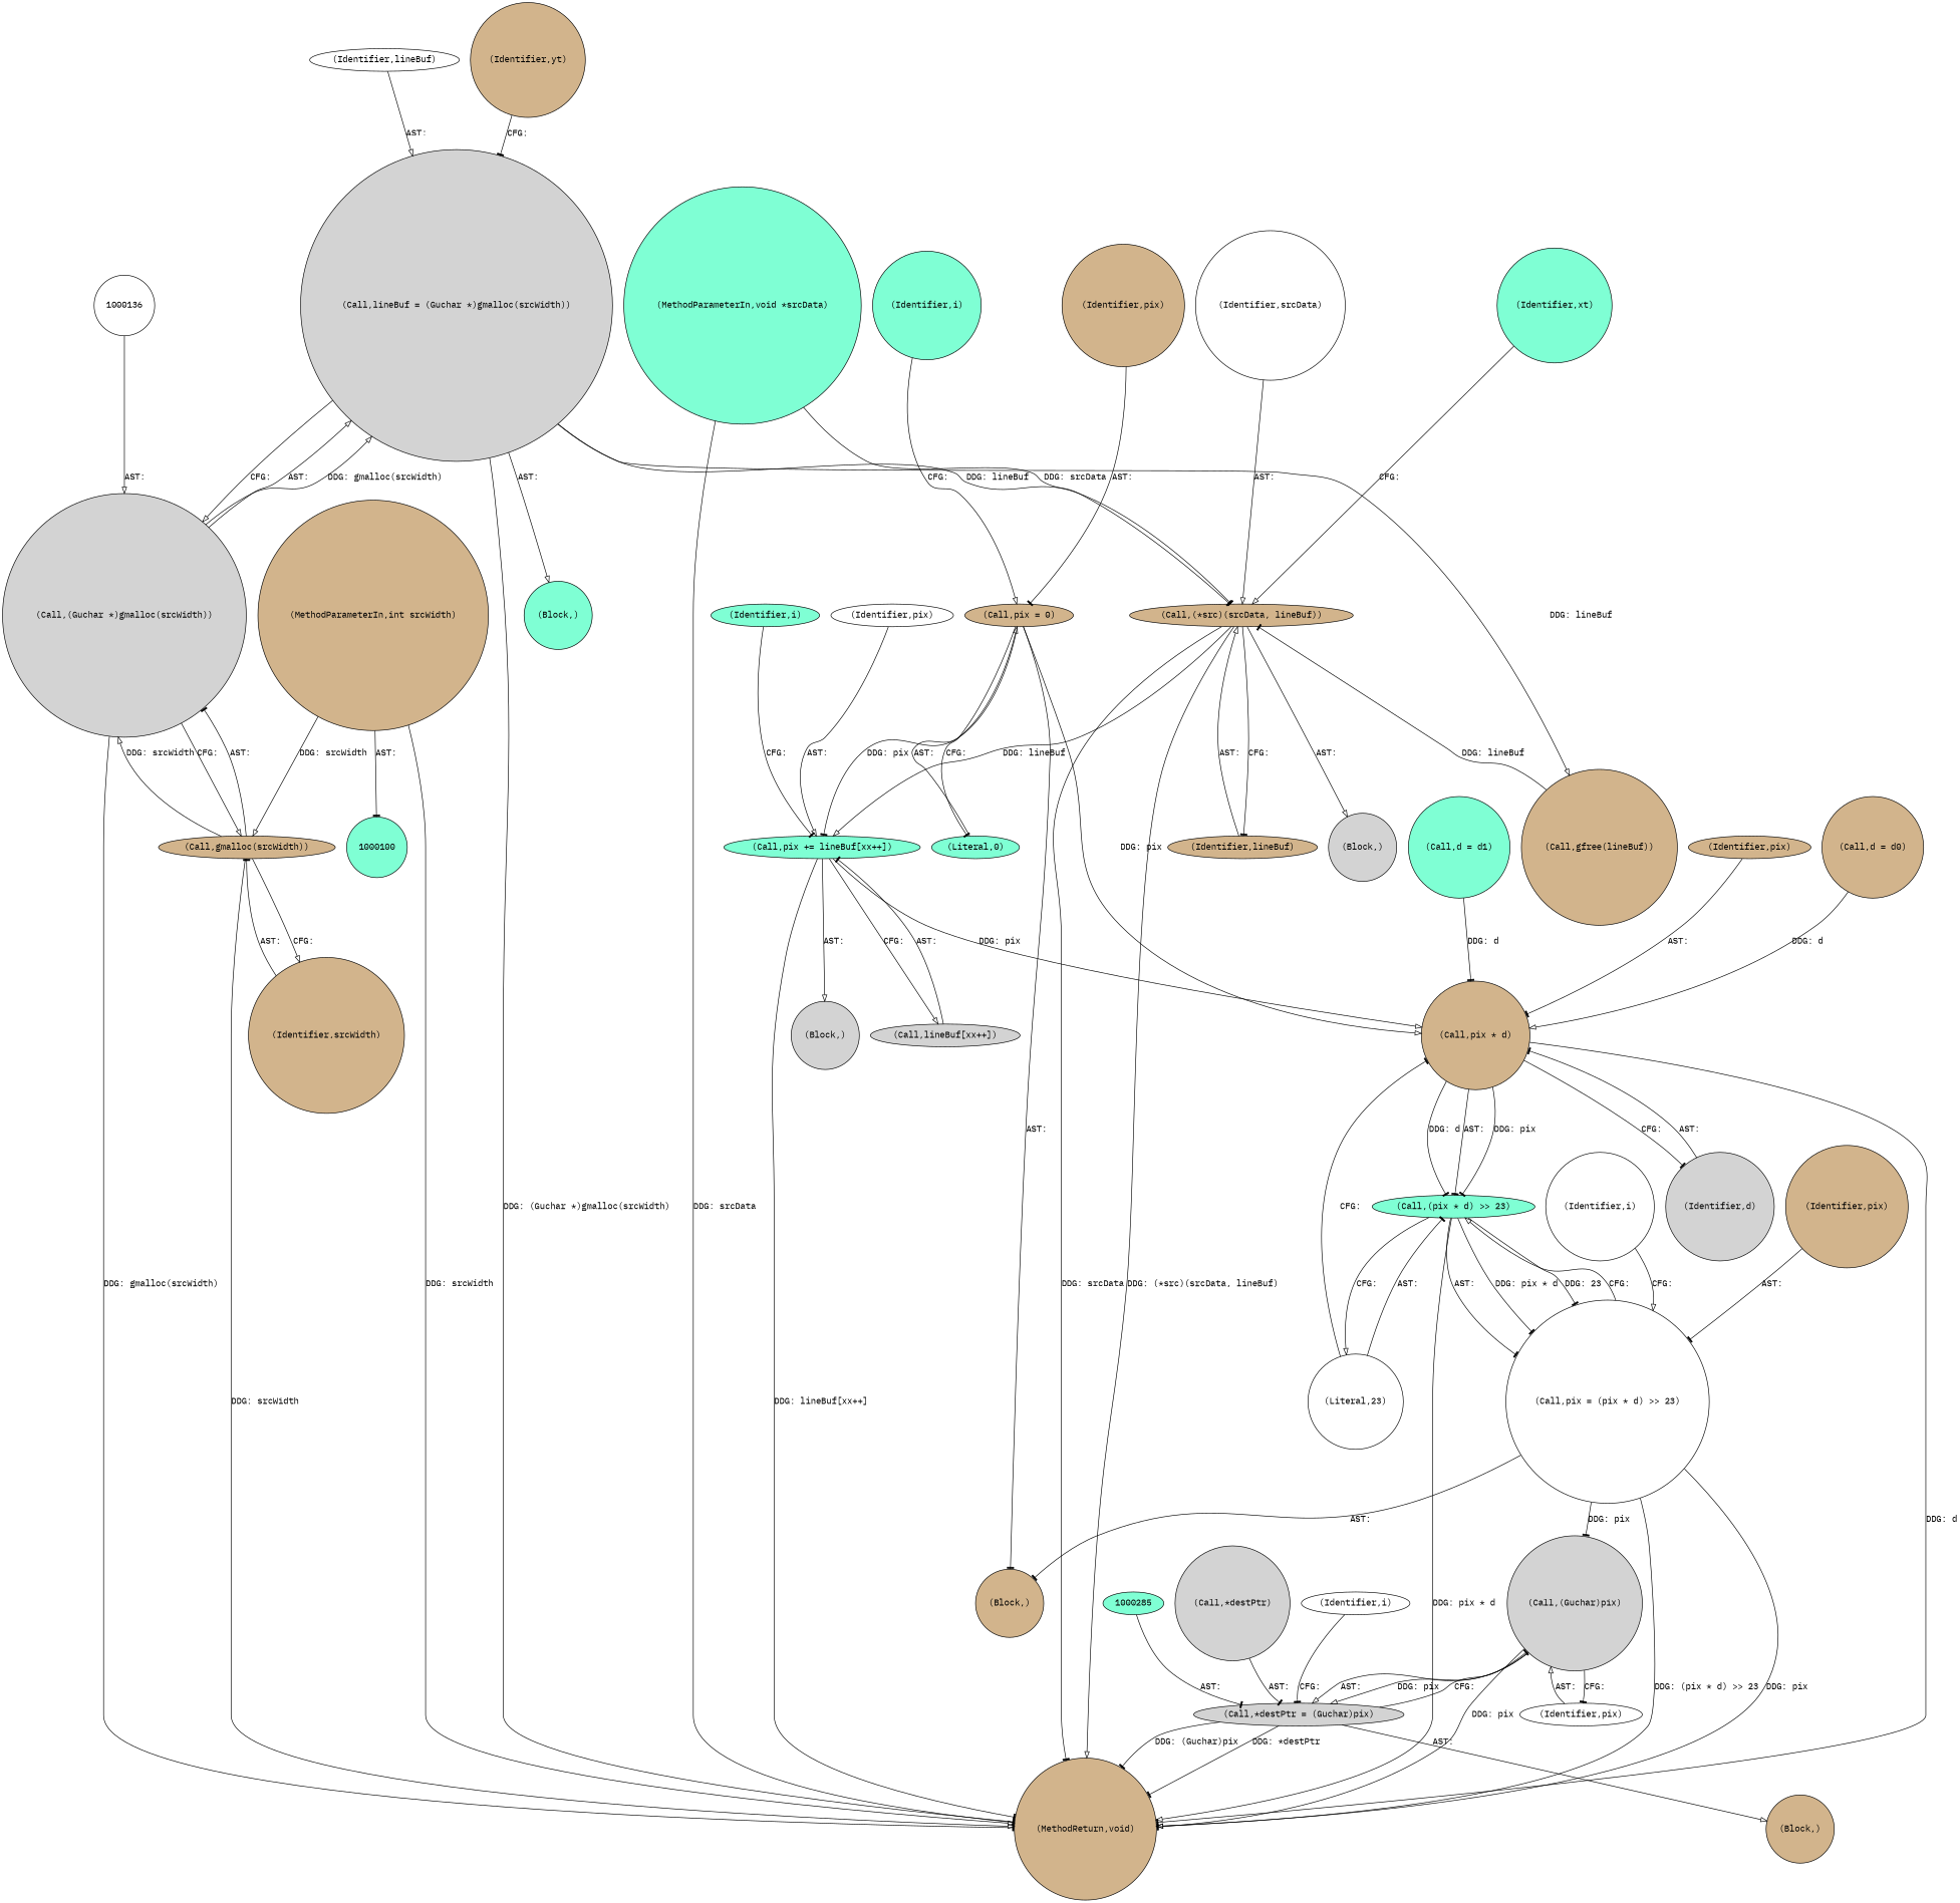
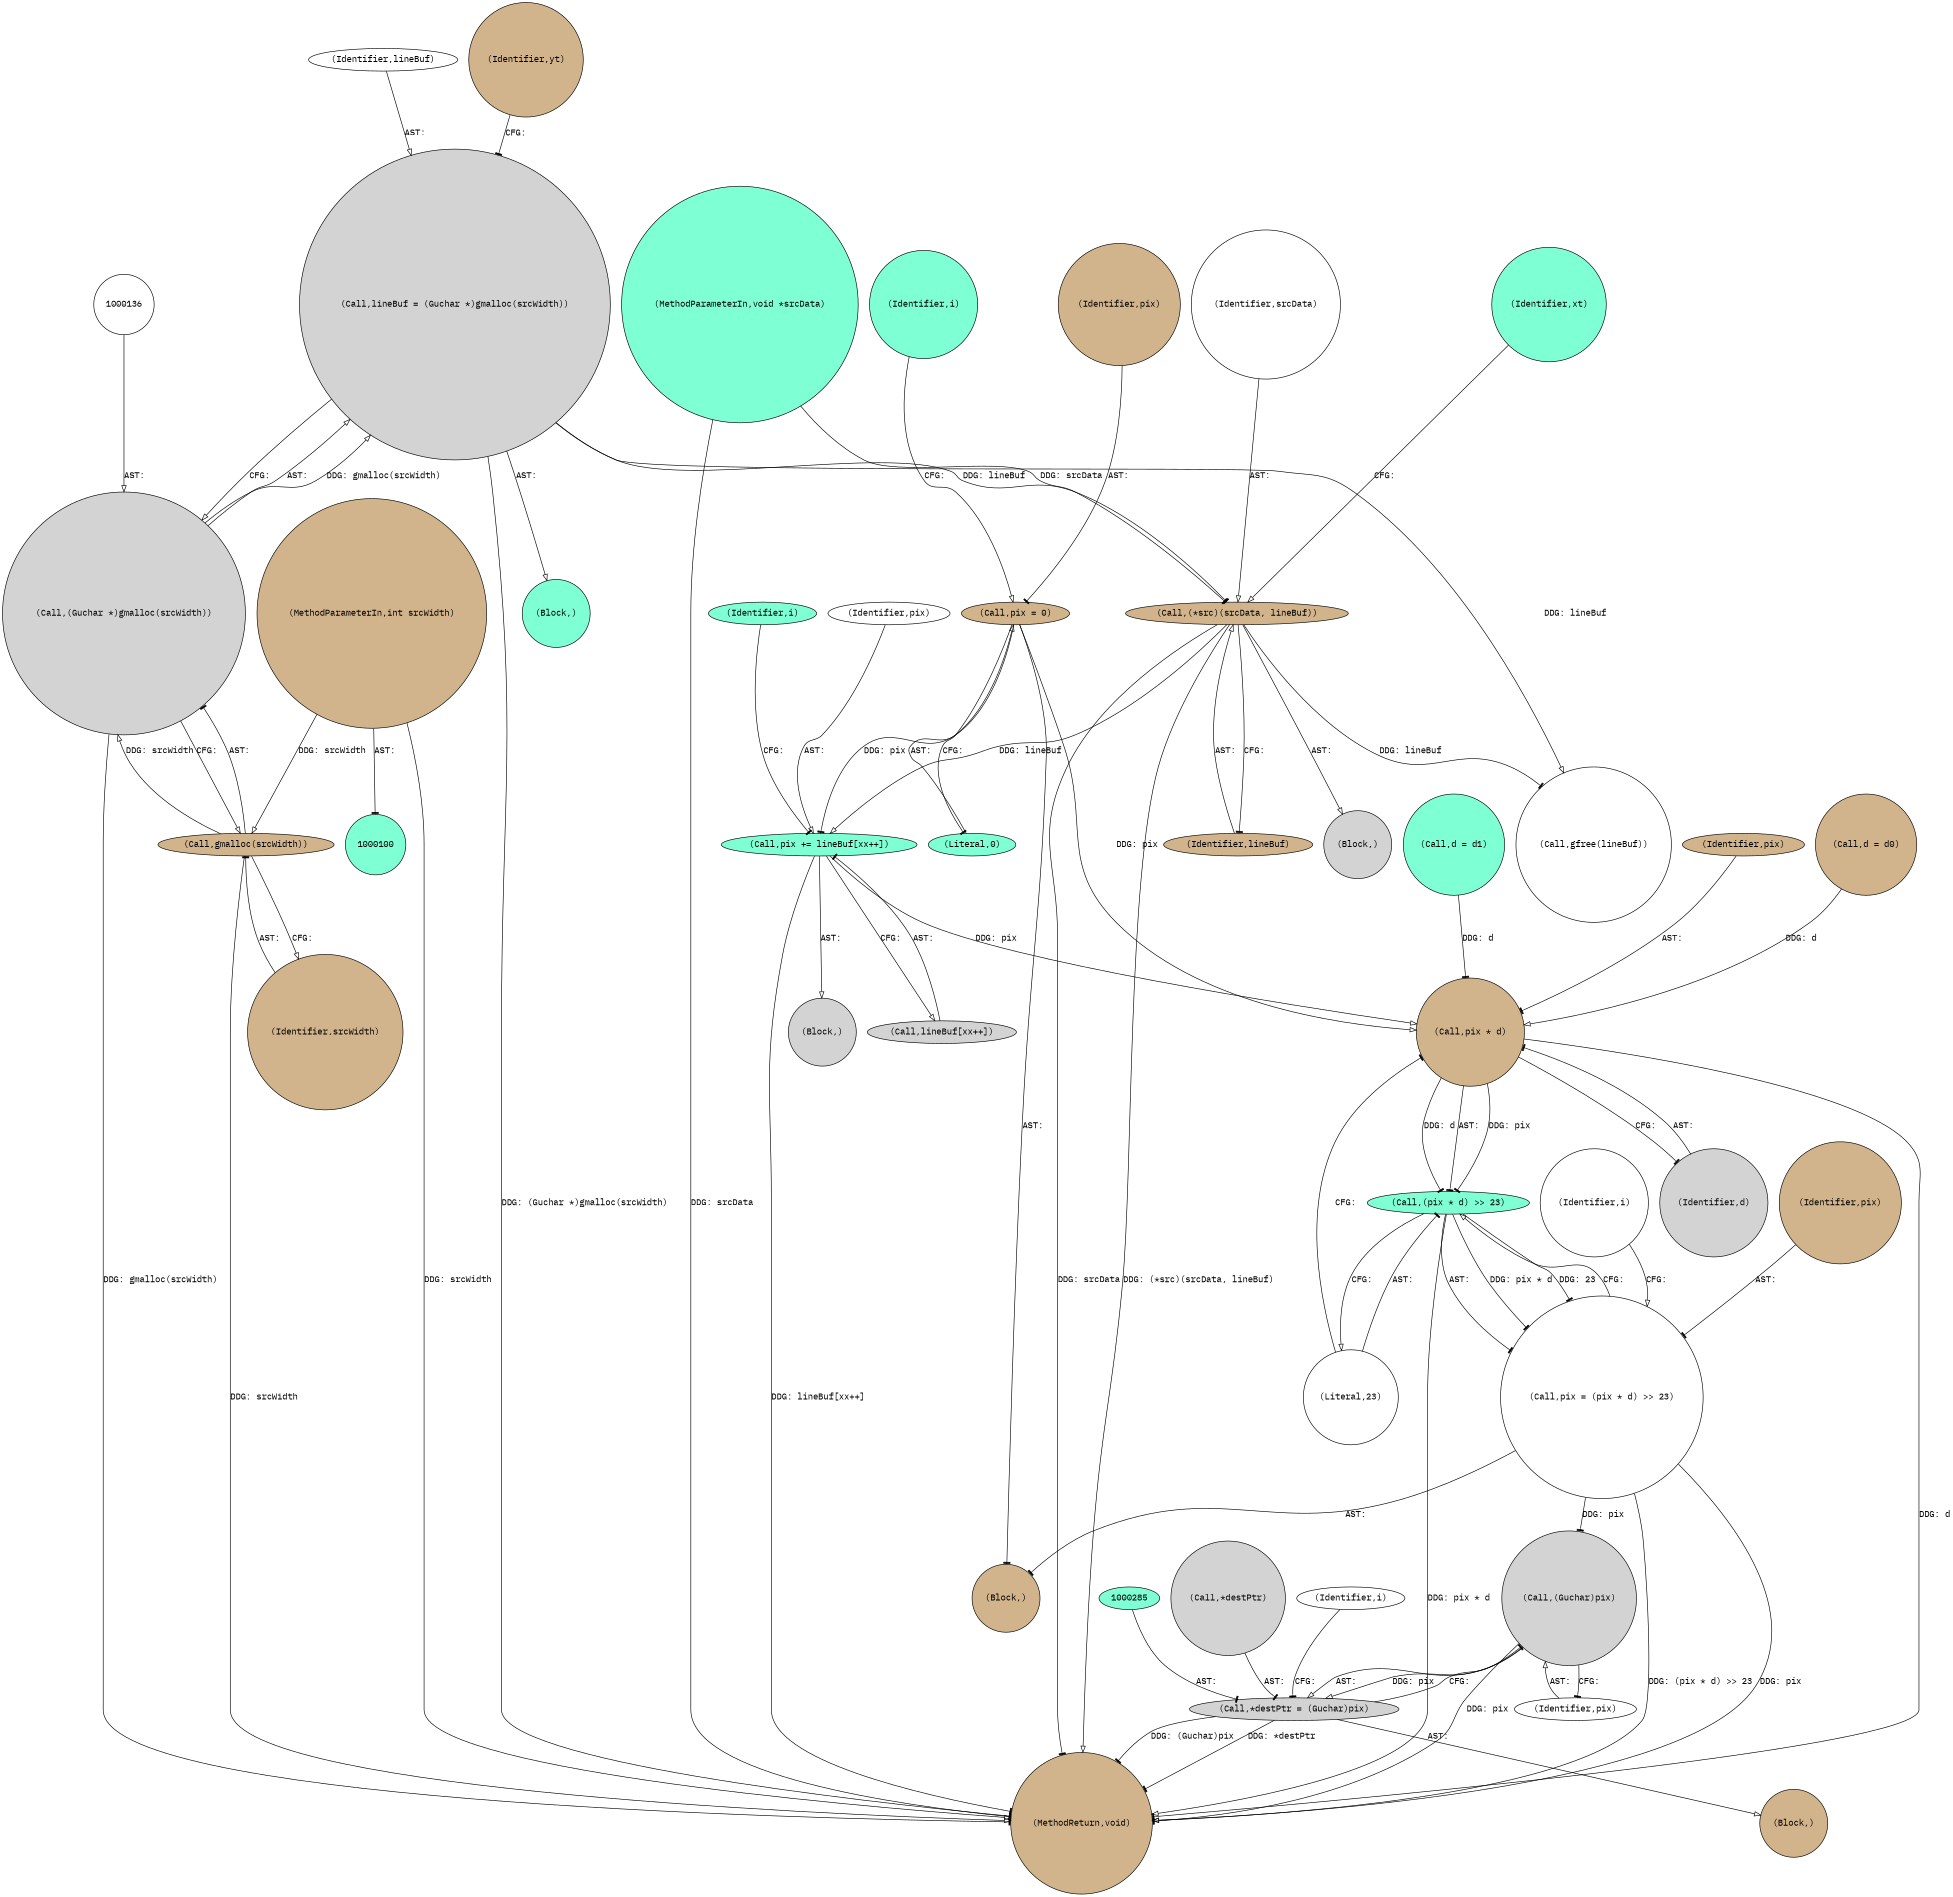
  digraph {
    fontname="IBM Plex Mono"
    node [fillcolor=tan fontname="IBM Plex Mono" shape=circle style=filled]
    edge [arrowhead=tee fontname="IBM Plex Mono"]
    n1 [fillcolor=aquamarine label="(Call,pix += lineBuf[xx++])" shape=ellipse]
    n2 [label="(Call,pix * d)"]
    n3 [label="(MethodReturn,void)"]
    n4 [fillcolor=lightgrey label="(Call,lineBuf[xx++])" shape=ellipse]
    n5 [fillcolor=lightgrey label="(Block,)"]
    n6 [fillcolor=aquamarine label="(Call,(pix * d) >> 23)" shape=ellipse]
    n7 [fillcolor=lightgrey label="(Identifier,d)"]
    n8 [label="(Call,(*src)(srcData, lineBuf))" shape=ellipse]
    n9 [label="(Identifier,lineBuf)" shape=ellipse]
    n10 [fillcolor=lightgrey label="(Block,)"]
-   n11 [label="(Call,gfree(lineBuf))"]
+   n11 [fillcolor=white label="(Call,gfree(lineBuf))"]
    n12 [fillcolor=aquamarine label="(MethodParameterIn,void *srcData)"]
    1000100 [fillcolor=aquamarine]
    n14 [fillcolor=lightgrey label="(Call,lineBuf = (Guchar *)gmalloc(srcWidth))"]
    n15 [fillcolor=lightgrey label="(Call,(Guchar *)gmalloc(srcWidth))"]
    n16 [fillcolor=aquamarine label="(Block,)"]
    n17 [label="(Call,gmalloc(srcWidth))" shape=ellipse]
    n18 [label="(Identifier,srcWidth)"]
    n19 [label="(MethodParameterIn,int srcWidth)"]
    n20 [label="(Call,pix = 0)" shape=ellipse]
    n21 [label="(Block,)"]
    n22 [fillcolor=aquamarine label="(Literal,0)" shape=ellipse]
    n23 [fillcolor=white label="(Call,pix = (pix * d) >> 23)"]
    n24 [fillcolor=white label="(Literal,23)"]
    n25 [fillcolor=lightgrey label="(Call,(Guchar)pix)"]
    n26 [fillcolor=lightgrey label="(Call,*destPtr = (Guchar)pix)" shape=ellipse]
    n27 [fillcolor=white label="(Identifier,pix)" shape=ellipse]
    n28 [label="(Block,)"]
    n29 [fillcolor=aquamarine label="(Identifier,i)"]
    n30 [fillcolor=white label="(Identifier,lineBuf)" shape=ellipse]
    n31 [fillcolor=white label="(Identifier,i)"]
    n32 [fillcolor=aquamarine label="(Identifier,i)" shape=ellipse]
    n33 [label="(Identifier,yt)"]
    n34 [label="(Identifier,pix)"]
    n35 [fillcolor=white label="(Identifier,pix)" shape=ellipse]
    n36 [label="(Identifier,pix)" shape=ellipse]
    n37 [fillcolor=white label="(Identifier,srcData)"]
    n38 [label="(Call,d = d0)"]
    n39 [label="(Identifier,pix)"]
    n40 [fillcolor=lightgrey label="(Call,*destPtr)"]
    n41 [fillcolor=aquamarine label="(Call,d = d1)"]
    n42 [fillcolor=aquamarine label="(Identifier,xt)"]
    n43 [fillcolor=white label="(Identifier,i)" shape=ellipse]
    1000136 [fillcolor=white]
    1000285 [fillcolor=aquamarine shape=ellipse]
    n1 -> n2 [arrowhead=onormal label="DDG: pix"]
    n1 -> n3 [label="DDG: lineBuf[xx++]"]
    n1 -> n4 [arrowhead=onormal label="CFG: "]
    n1 -> n5 [arrowhead=onormal label="AST: "]
    n2 -> n3 [label="DDG: d"]
    n2 -> n6 [label="AST: "]
    n2 -> n6 [label="DDG: pix"]
    n2 -> n6 [label="DDG: d"]
    n2 -> n7 [label="CFG: "]
    n4 -> n1 [label="AST: "]
    n6 -> n3 [arrowhead=onormal label="DDG: pix * d"]
    n6 -> n23 [label="AST: "]
    n6 -> n23 [label="DDG: pix * d"]
    n6 -> n23 [label="DDG: 23"]
    n6 -> n24 [arrowhead=onormal label="CFG: "]
    n7 -> n2 [label="AST: "]
    n8 -> n1 [arrowhead=onormal label="DDG: lineBuf"]
    n8 -> n3 [label="DDG: srcData"]
    n8 -> n3 [arrowhead=onormal label="DDG: (*src)(srcData, lineBuf)"]
    n8 -> n9 [label="CFG: "]
    n8 -> n10 [arrowhead=onormal label="AST: "]
-   n11 -> n8 [label="DDG: lineBuf"]
+   n8 -> n11 [label="DDG: lineBuf"]
    n9 -> n8 [arrowhead=onormal label="AST: "]
    n12 -> n3 [label="DDG: srcData"]
    n12 -> n8 [label="DDG: srcData"]
    n14 -> n3 [label="DDG: (Guchar *)gmalloc(srcWidth)"]
    n14 -> n8 [label="DDG: lineBuf"]
    n14 -> n11 [arrowhead=onormal label="DDG: lineBuf"]
    n14 -> n15 [arrowhead=onormal label="CFG: "]
    n14 -> n16 [arrowhead=onormal label="AST: "]
    n15 -> n3 [label="DDG: gmalloc(srcWidth)"]
    n15 -> n14 [arrowhead=onormal label="AST: "]
    n15 -> n14 [arrowhead=onormal label="DDG: gmalloc(srcWidth)"]
    n15 -> n17 [arrowhead=onormal label="CFG: "]
    n17 -> n3 [arrowhead=onormal label="DDG: srcWidth"]
    n17 -> n15 [label="AST: "]
    n17 -> n15 [arrowhead=onormal label="DDG: srcWidth"]
    n17 -> n18 [arrowhead=onormal label="CFG: "]
    n18 -> n17 [label="AST: "]
    n19 -> n3 [arrowhead=onormal label="DDG: srcWidth"]
    n19 -> 1000100 [label="AST: "]
    n19 -> n17 [arrowhead=onormal label="DDG: srcWidth"]
    n20 -> n1 [label="DDG: pix"]
    n20 -> n2 [arrowhead=onormal label="DDG: pix"]
    n20 -> n21 [label="AST: "]
    n20 -> n22 [label="CFG: "]
    n22 -> n20 [arrowhead=onormal label="AST: "]
    n23 -> n3 [arrowhead=onormal label="DDG: (pix * d) >> 23"]
    n23 -> n3 [arrowhead=onormal label="DDG: pix"]
    n23 -> n6 [arrowhead=onormal label="CFG: "]
    n23 -> n21 [label="AST: "]
    n23 -> n25 [label="DDG: pix"]
    n24 -> n2 [label="CFG: "]
    n24 -> n6 [label="AST: "]
    n25 -> n3 [label="DDG: pix"]
    n25 -> n26 [arrowhead=onormal label="AST: "]
    n25 -> n26 [arrowhead=onormal label="DDG: pix"]
    n25 -> n27 [label="CFG: "]
    n26 -> n3 [label="DDG: *destPtr"]
    n26 -> n3 [label="DDG: (Guchar)pix"]
    n26 -> n25 [label="CFG: "]
    n26 -> n28 [arrowhead=onormal label="AST: "]
    n27 -> n25 [arrowhead=onormal label="AST: "]
    n29 -> n20 [arrowhead=onormal label="CFG: "]
    n30 -> n14 [arrowhead=onormal label="AST: "]
    n31 -> n23 [arrowhead=onormal label="CFG: "]
    n32 -> n1 [label="CFG: "]
    n33 -> n14 [label="CFG: "]
    n34 -> n23 [label="AST: "]
    n35 -> n1 [arrowhead=onormal label="AST: "]
    n36 -> n2 [label="AST: "]
    n37 -> n8 [arrowhead=onormal label="AST: "]
    n38 -> n2 [arrowhead=onormal label="DDG: d"]
    n39 -> n20 [label="AST: "]
    n40 -> n26 [label="AST: "]
    n41 -> n2 [label="DDG: d"]
    n42 -> n8 [arrowhead=onormal label="CFG: "]
    n43 -> n26 [label="CFG: "]
    1000136 -> n15 [arrowhead=onormal label="AST: "]
    1000285 -> n26 [label="AST: "]
  }
